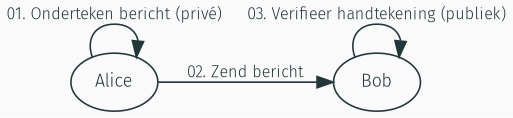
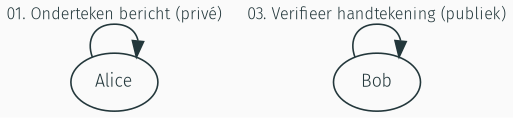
  digraph {
    bgcolor="#fafafa"
    rankdir=LR
    node [color="#23373b" fontcolor="#23373b" fontname="Fira Sans light" fontsize="11pt" shape=ellipse]
    edge [color="#23373b" fontcolor="#23373b" fontname="Fira Sans light" fontsize="10pt"]
    Alice
    Bob
    Alice -> Alice [label="01. Onderteken bericht (privé)"]
-   Alice -> Bob [label="02. Zend bericht"]
    Bob -> Bob [label="03. Verifieer handtekening (publiek)"]
  }
